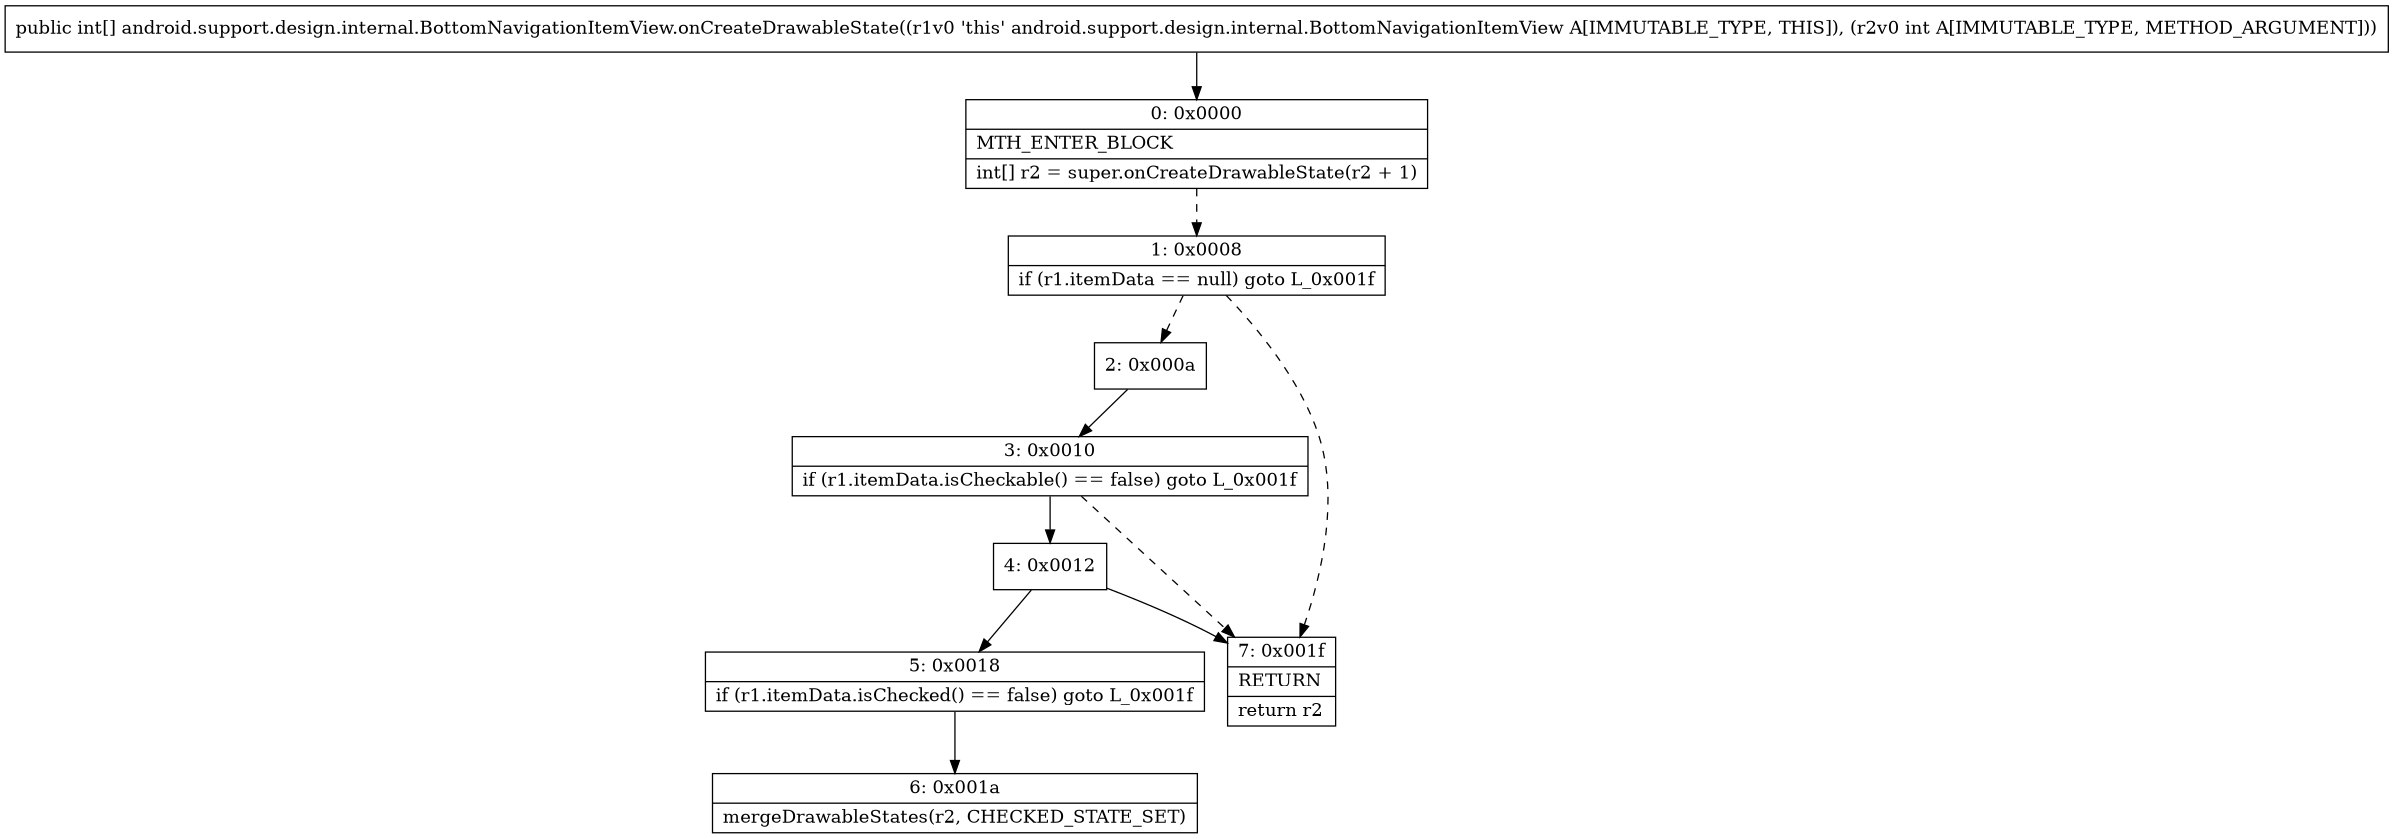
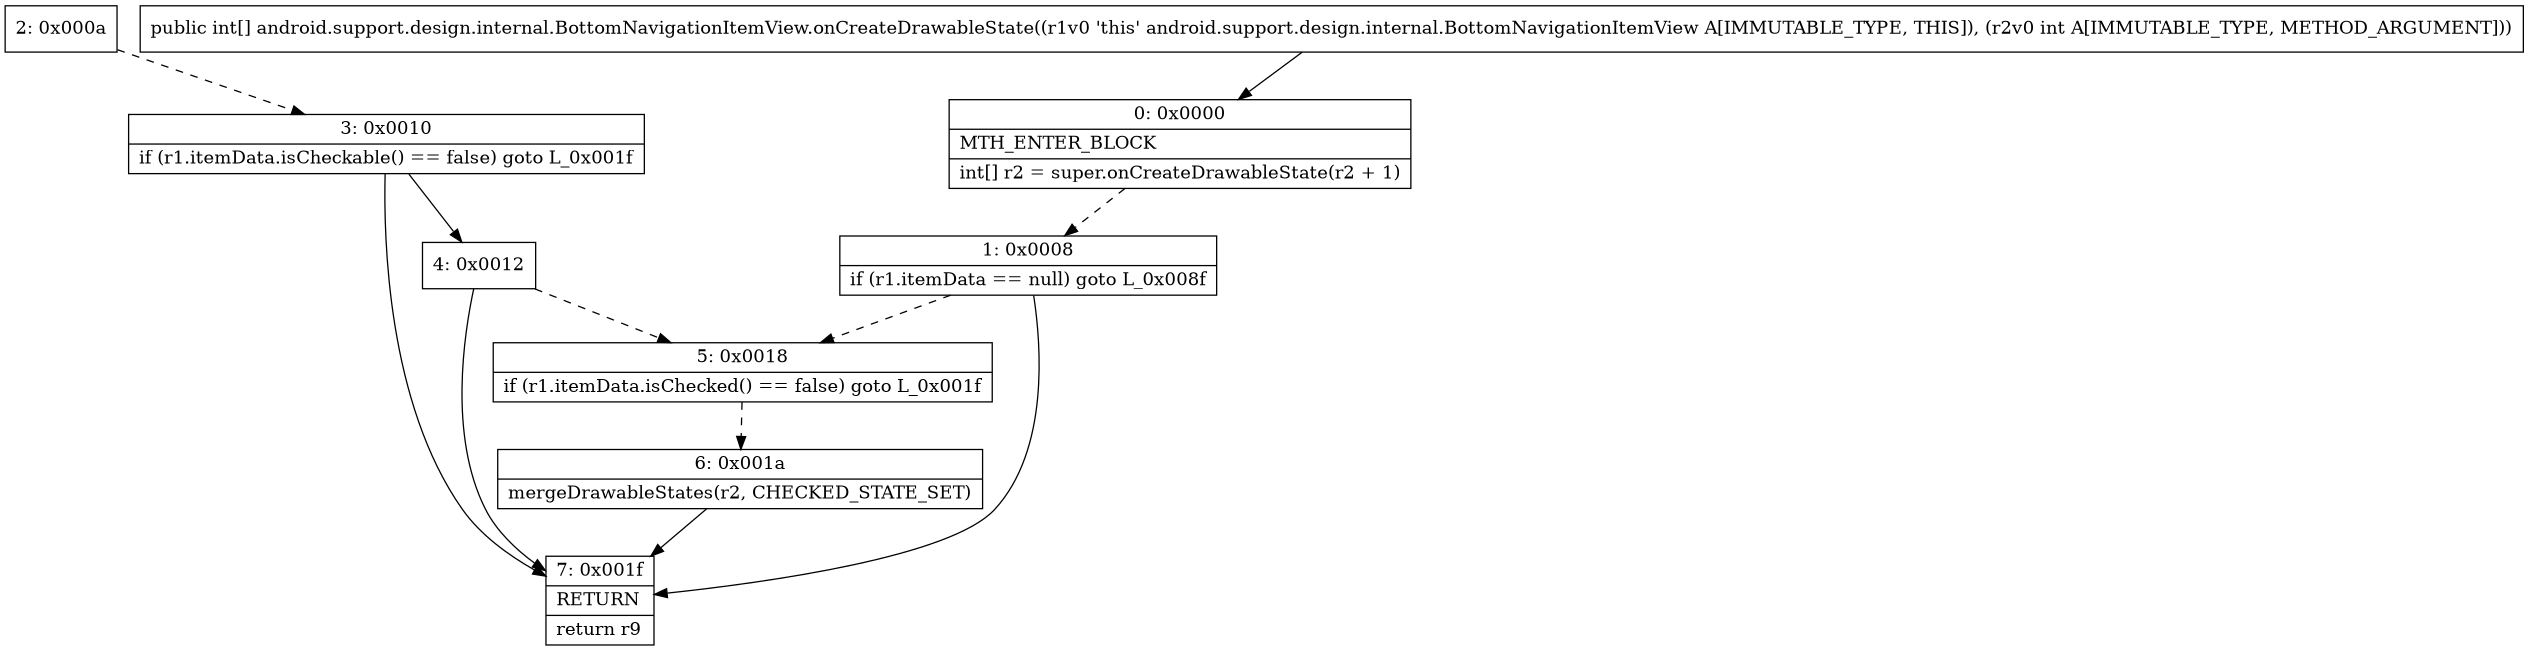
  digraph {
    node [shape=record]
    n1 [label="{0\:\ 0x0000|MTH_ENTER_BLOCK\l|int[] r2 = super.onCreateDrawableState(r2 + 1)\l}"]
-   n2 [label="{1\:\ 0x0008|if (r1.itemData == null) goto L_0x001f\l}"]
+   n2 [label="{1\:\ 0x0008|if (r1.itemData == null) goto L_0x008f\l}"]
    n3 [label="{2\:\ 0x000a}"]
-   n4 [label="{7\:\ 0x001f|RETURN\l|return r2\l}"]
+   n4 [label="{7\:\ 0x001f|RETURN\l|return r9\l}"]
    n5 [label="{3\:\ 0x0010|if (r1.itemData.isCheckable() == false) goto L_0x001f\l}"]
    n6 [label="{4\:\ 0x0012}"]
    n7 [label="{5\:\ 0x0018|if (r1.itemData.isChecked() == false) goto L_0x001f\l}"]
    n8 [label="{6\:\ 0x001a|mergeDrawableStates(r2, CHECKED_STATE_SET)\l}"]
    n9 [label="{public int[] android.support.design.internal.BottomNavigationItemView.onCreateDrawableState((r1v0 'this' android.support.design.internal.BottomNavigationItemView A[IMMUTABLE_TYPE, THIS]), (r2v0 int A[IMMUTABLE_TYPE, METHOD_ARGUMENT])) }"]
    n1 -> n2 [style=dashed]
-   n2 -> n3 [style=dashed]
-   n2 -> n4 [style=dashed]
-   n3 -> n5
-   n5 -> n4 [style=dashed]
+   n2 -> n7 [style=dashed]
+   n2 -> n4
+   n3 -> n5 [style=dashed]
+   n5 -> n4
    n5 -> n6 [style=solid]
    n6 -> n4
-   n6 -> n7
-   n7 -> n8 [style=solid]
+   n6 -> n7 [style=dashed]
+   n7 -> n8 [style=dashed]
+   n8 -> n4
    n9 -> n1
  }
